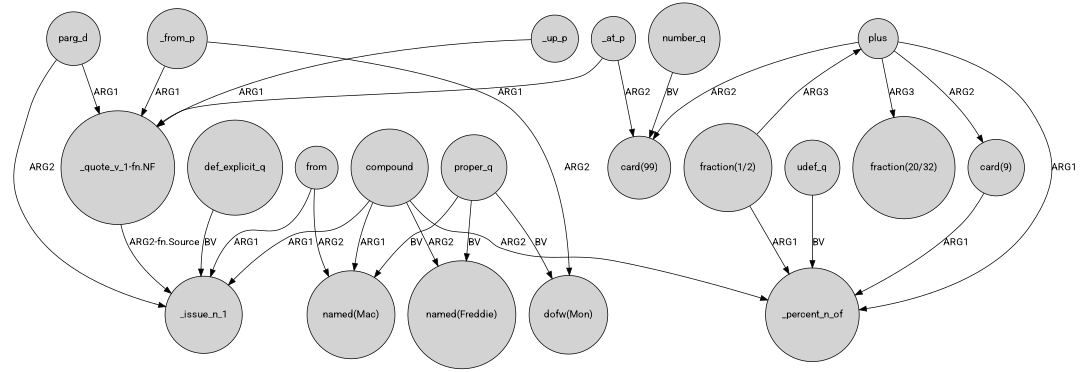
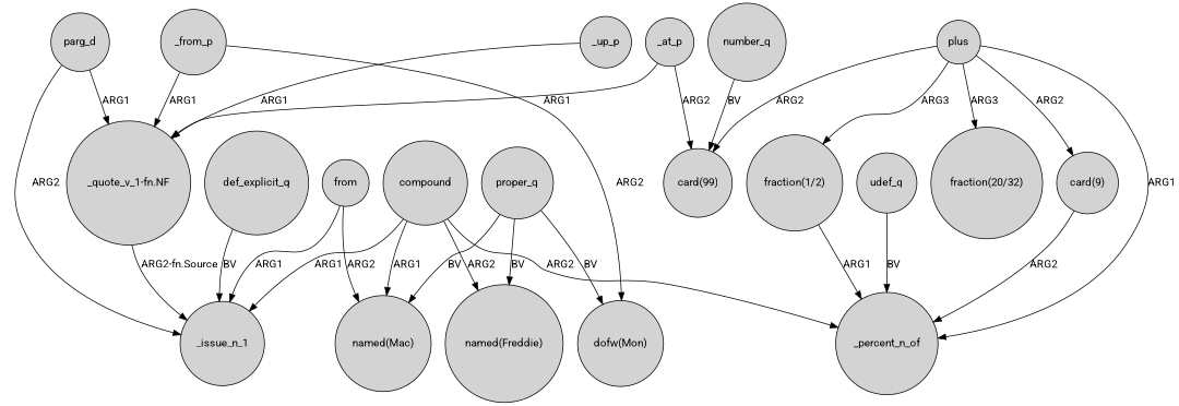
  digraph {
    fontname=Roboto
    node [fontname=Roboto shape=circle style=filled]
    edge [fontname=Roboto]
    n1 [label=from]
    "named(Mac)"
    _issue_n_1
    "card(9)"
    _percent_n_of
    def_explicit_q
    number_q
    "card(99)"
    _from_p
    "dofw(Mon)"
    "_quote_v_1-fn.NF"
    plus
    "fraction(1/2)"
    "fraction(20/32)"
    _at_p
    compound
    "named(Freddie)"
    parg_d
    _up_p
    proper_q
    udef_q
    n1 -> "named(Mac)" [label=ARG2]
    n1 -> _issue_n_1 [label=ARG1]
-   "card(9)" -> _percent_n_of [label=ARG1]
+   "card(9)" -> _percent_n_of [label=ARG2]
    def_explicit_q -> _issue_n_1 [label=BV]
    number_q -> "card(99)" [label=BV]
    _from_p -> "dofw(Mon)" [label=ARG2]
    _from_p -> "_quote_v_1-fn.NF" [label=ARG1]
    "_quote_v_1-fn.NF" -> _issue_n_1 [label="ARG2-fn.Source"]
    plus -> "card(9)" [label=ARG2]
    plus -> _percent_n_of [label=ARG1]
    plus -> "card(99)" [label=ARG2]
-   "fraction(1/2)" -> plus [label=ARG3]
+   plus -> "fraction(1/2)" [label=ARG3]
    plus -> "fraction(20/32)" [label=ARG3]
    "fraction(1/2)" -> _percent_n_of [label=ARG1]
    _at_p -> "card(99)" [label=ARG2]
    _at_p -> "_quote_v_1-fn.NF" [label=ARG1]
    compound -> "named(Mac)" [label=ARG1]
    compound -> _issue_n_1 [label=ARG1]
    compound -> _percent_n_of [label=ARG2]
    compound -> "named(Freddie)" [label=ARG2]
    parg_d -> _issue_n_1 [label=ARG2]
    parg_d -> "_quote_v_1-fn.NF" [label=ARG1]
    _up_p -> "_quote_v_1-fn.NF" [label=ARG1]
    proper_q -> "named(Mac)" [label=BV]
    proper_q -> "dofw(Mon)" [label=BV]
    proper_q -> "named(Freddie)" [label=BV]
    udef_q -> _percent_n_of [label=BV]
  }
